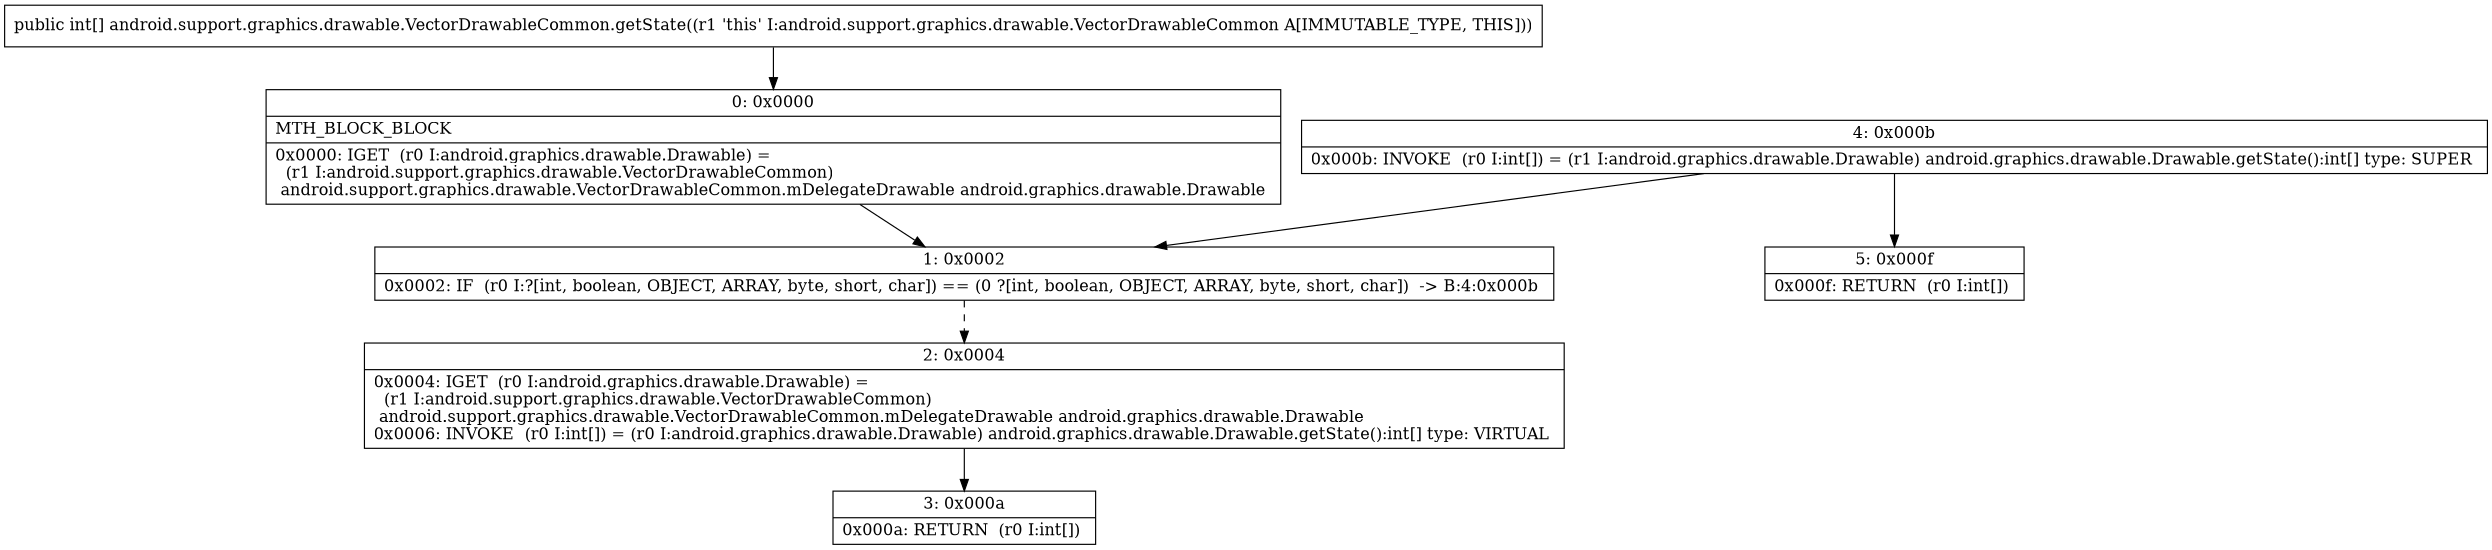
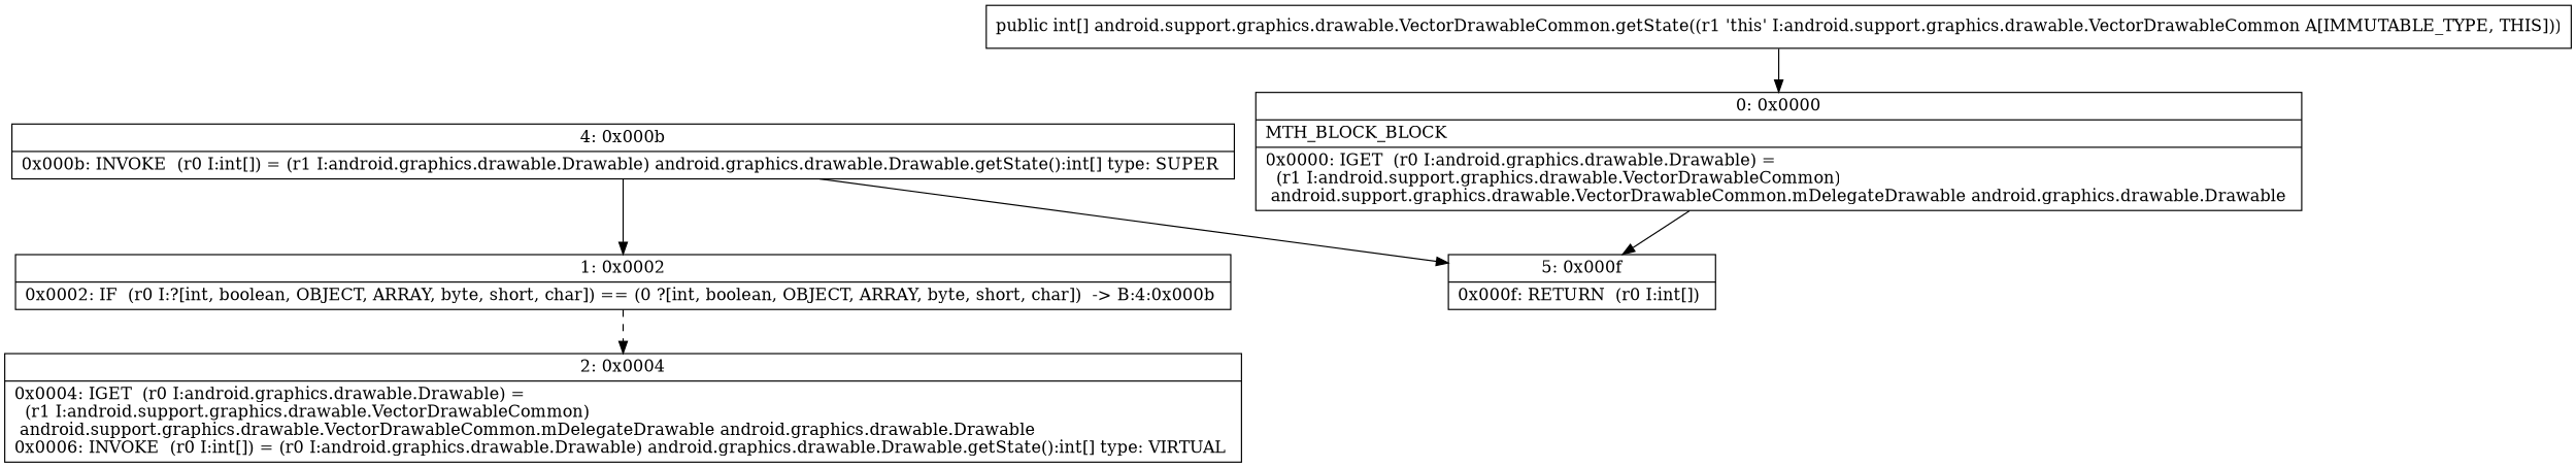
  digraph {
    node [shape=record]
    n1 [label="{0\:\ 0x0000|MTH_BLOCK_BLOCK\l|0x0000: IGET  (r0 I:android.graphics.drawable.Drawable) = \l  (r1 I:android.support.graphics.drawable.VectorDrawableCommon)\l android.support.graphics.drawable.VectorDrawableCommon.mDelegateDrawable android.graphics.drawable.Drawable \l}"]
    n2 [label="{1\:\ 0x0002|0x0002: IF  (r0 I:?[int, boolean, OBJECT, ARRAY, byte, short, char]) == (0 ?[int, boolean, OBJECT, ARRAY, byte, short, char])  \-\> B:4:0x000b \l}"]
    n3 [label="{2\:\ 0x0004|0x0004: IGET  (r0 I:android.graphics.drawable.Drawable) = \l  (r1 I:android.support.graphics.drawable.VectorDrawableCommon)\l android.support.graphics.drawable.VectorDrawableCommon.mDelegateDrawable android.graphics.drawable.Drawable \l0x0006: INVOKE  (r0 I:int[]) = (r0 I:android.graphics.drawable.Drawable) android.graphics.drawable.Drawable.getState():int[] type: VIRTUAL \l}"]
-   n4 [label="{3\:\ 0x000a|0x000a: RETURN  (r0 I:int[]) \l}"]
    n5 [label="{4\:\ 0x000b|0x000b: INVOKE  (r0 I:int[]) = (r1 I:android.graphics.drawable.Drawable) android.graphics.drawable.Drawable.getState():int[] type: SUPER \l}"]
    n6 [label="{5\:\ 0x000f|0x000f: RETURN  (r0 I:int[]) \l}"]
    n7 [label="{public int[] android.support.graphics.drawable.VectorDrawableCommon.getState((r1 'this' I:android.support.graphics.drawable.VectorDrawableCommon A[IMMUTABLE_TYPE, THIS])) }"]
-   n1 -> n2
+   n1 -> n6
    n2 -> n3 [style=dashed]
-   n3 -> n4
    n5 -> n2
    n5 -> n6
    n7 -> n1
  }
